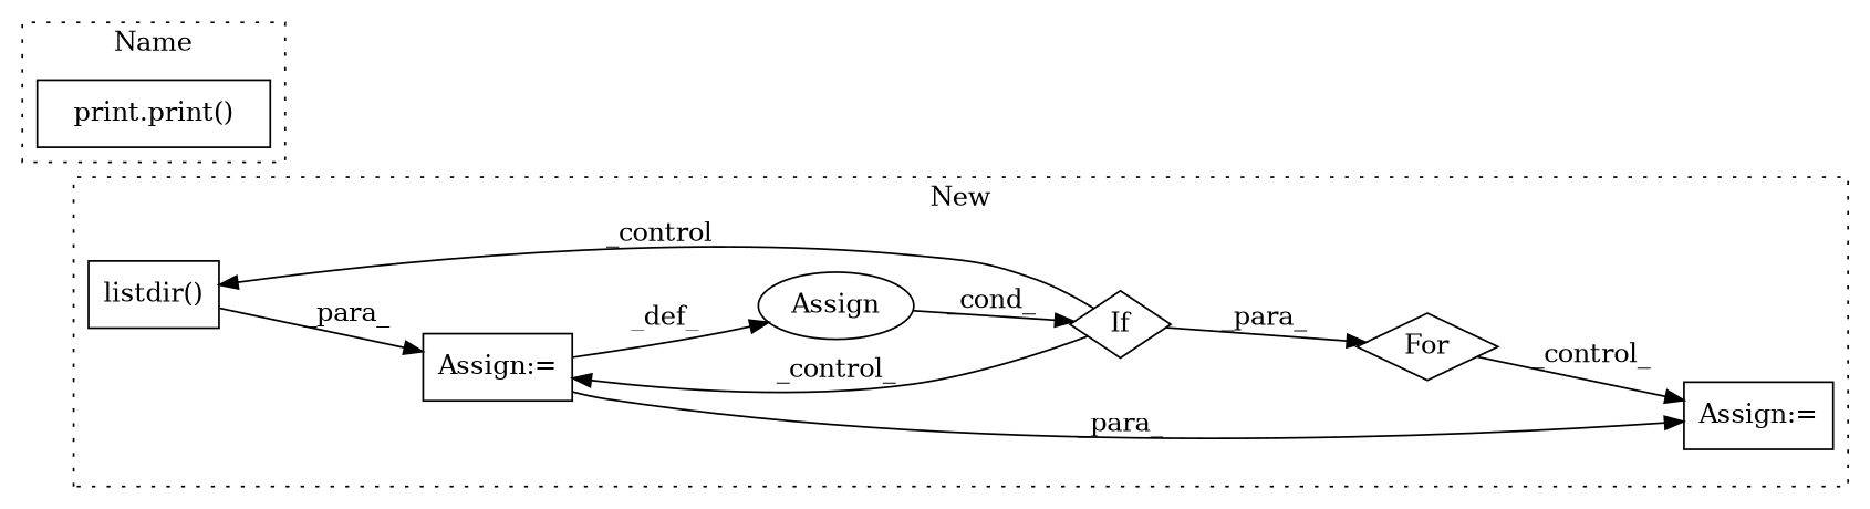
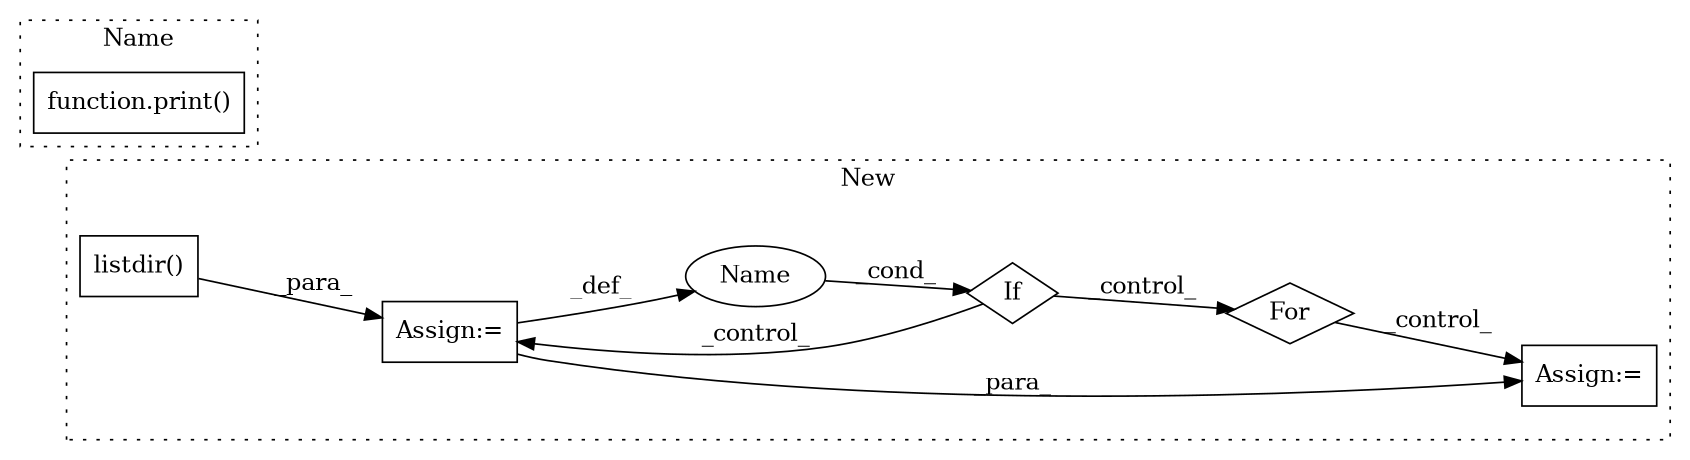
  digraph {
    rankdir=LR
    node [a=75 l=3 shape=box]
    n1 [l="11,1" label="listdir()" s="37216,37238"]
    n2 [a=68 label="Assign:=" s=37213]
    n3 [a=107 l="4,14" label=For s="37248,37266" shape=diamond]
-   n4 [a=87 l=1 label=Assign s=37252 shape=ellipse]
+   n4 [a=87 l=1 label=Name s=37252 shape=ellipse]
    n5 [a=68 label="Assign:=" s=37292]
    n6 [a=96 label=If s=37061 shape=diamond]
-   n7 [l="6,1" label="print.print()" s="36991,37038"]
+   n7 [l="6,1" label="function.print()" s="36991,37038"]
    subgraph cluster_1 {
      label=New
      style=dotted
      n1
      n2
      n3
      n4
      n5
      n6
    }
    subgraph cluster_2 {
      label=Name
      style=dotted
      n7
    }
    n1 -> n2 [label=_para_]
    n2 -> n4 [label=_def_]
    n2 -> n5 [label=_para_]
    n3 -> n5 [label=_control_]
    n4 -> n6 [label=_cond_]
-   n6 -> n1 [label=_control_]
    n6 -> n2 [label=_control_]
-   n6 -> n3 [label=_para_]
+   n6 -> n3 [label=_control_]
  }
